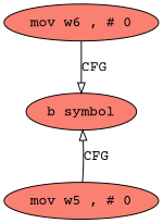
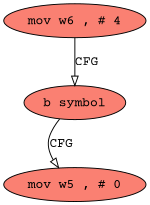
  digraph {
    fontname="Courier Prime"
    node [fillcolor=salmon fontname="Courier Prime" style=filled]
    edge [arrowhead=onormal fontname="Courier Prime"]
-   n1 [label="mov w6 , # 0"]
+   n1 [label="mov w6 , # 4"]
    n2 [label="b symbol"]
    n3 [label="mov w5 , # 0"]
    n1 -> n2 [label=CFG]
-   n3 -> n2 [label=CFG]
+   n2 -> n3 [label=CFG]
  }
